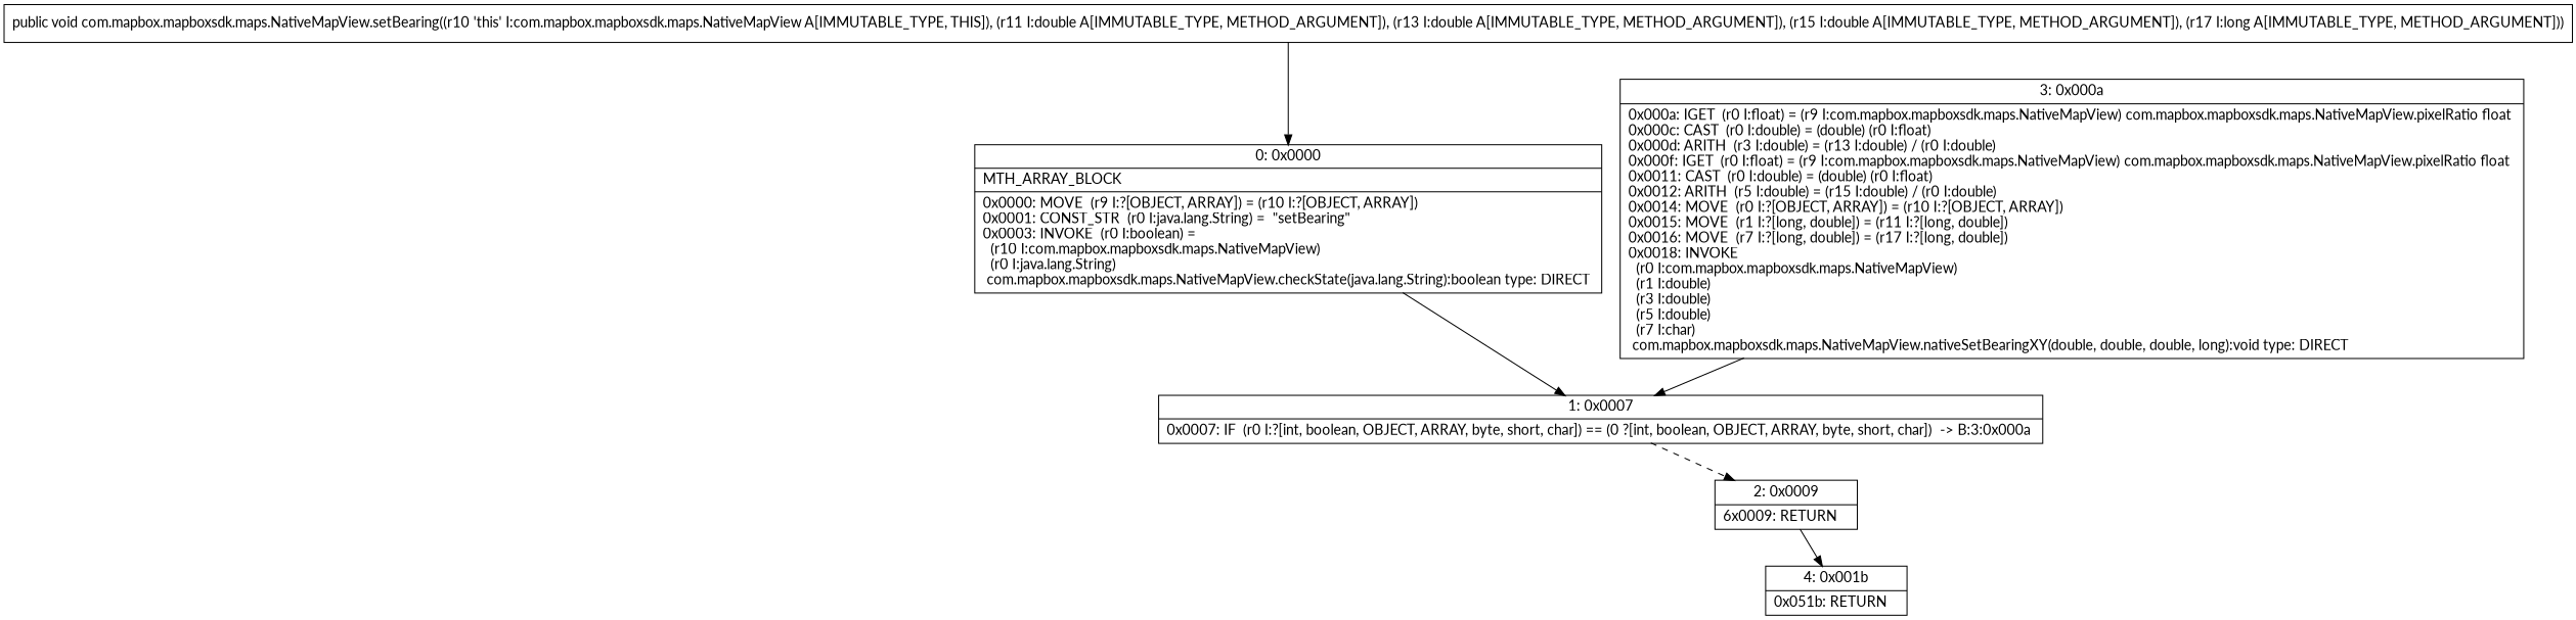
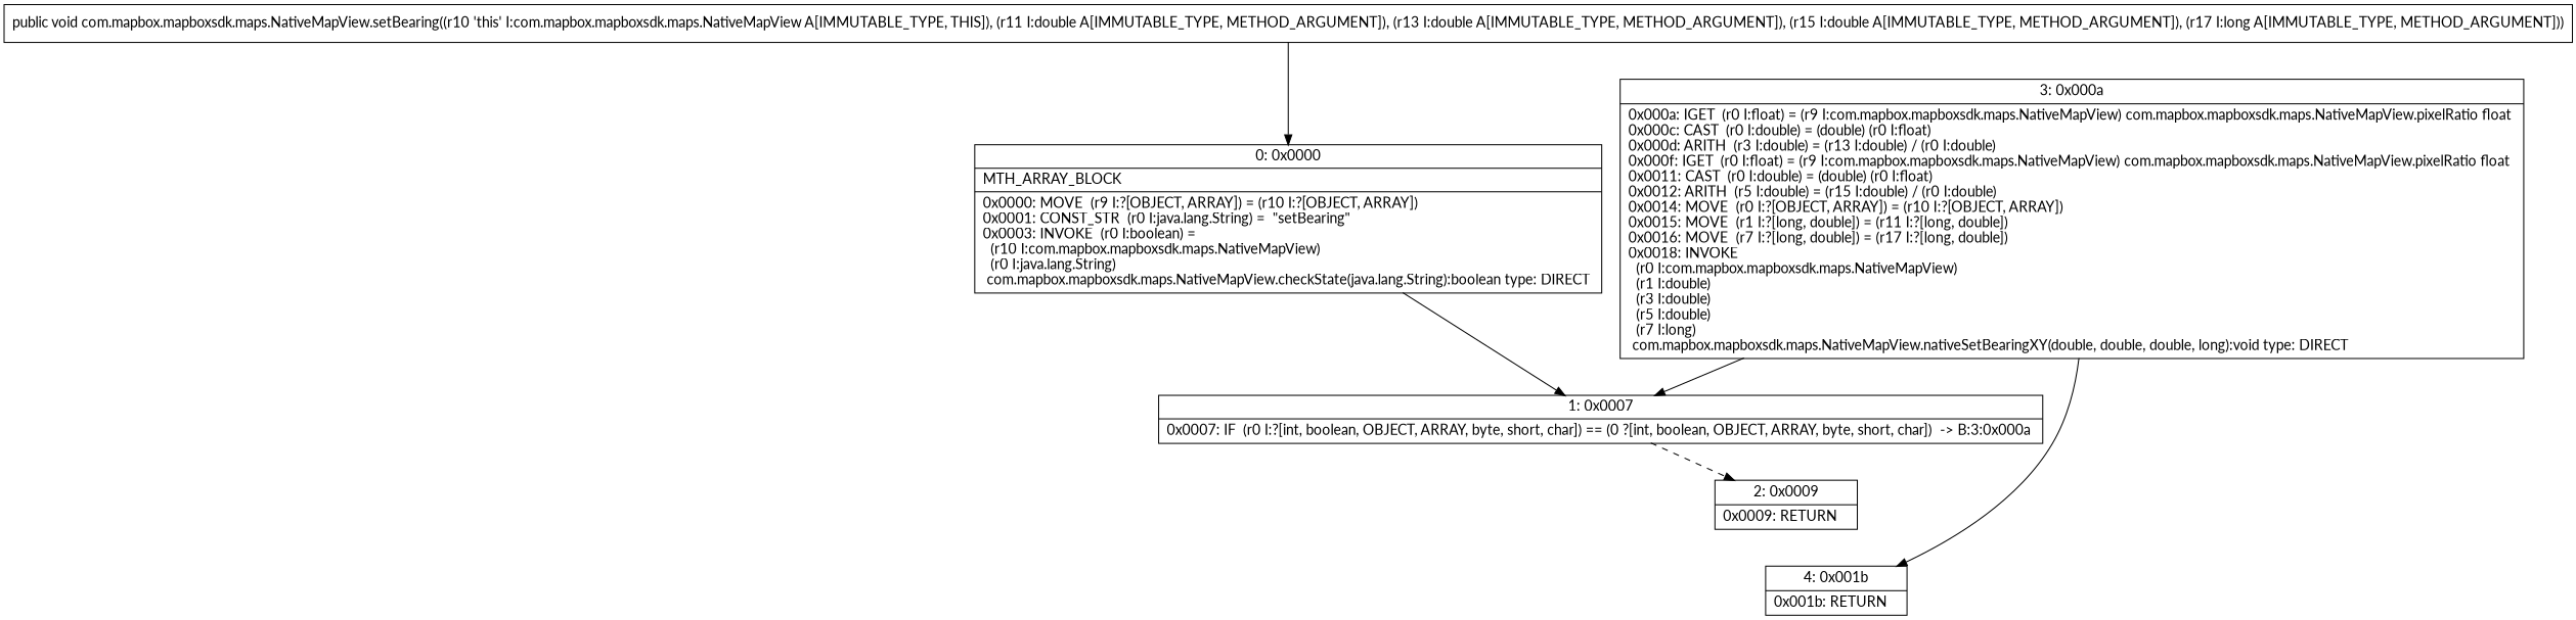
  digraph {
    fontname=Lato
    node [fontname=Lato shape=record]
    edge [fontname=Lato]
    n1 [label="{0\:\ 0x0000|MTH_ARRAY_BLOCK\l|0x0000: MOVE  (r9 I:?[OBJECT, ARRAY]) = (r10 I:?[OBJECT, ARRAY]) \l0x0001: CONST_STR  (r0 I:java.lang.String) =  \"setBearing\" \l0x0003: INVOKE  (r0 I:boolean) = \l  (r10 I:com.mapbox.mapboxsdk.maps.NativeMapView)\l  (r0 I:java.lang.String)\l com.mapbox.mapboxsdk.maps.NativeMapView.checkState(java.lang.String):boolean type: DIRECT \l}"]
    n2 [label="{1\:\ 0x0007|0x0007: IF  (r0 I:?[int, boolean, OBJECT, ARRAY, byte, short, char]) == (0 ?[int, boolean, OBJECT, ARRAY, byte, short, char])  \-\> B:3:0x000a \l}"]
-   n3 [label="{2\:\ 0x0009|6x0009: RETURN   \l}"]
-   n4 [label="{3\:\ 0x000a|0x000a: IGET  (r0 I:float) = (r9 I:com.mapbox.mapboxsdk.maps.NativeMapView) com.mapbox.mapboxsdk.maps.NativeMapView.pixelRatio float \l0x000c: CAST  (r0 I:double) = (double) (r0 I:float) \l0x000d: ARITH  (r3 I:double) = (r13 I:double) \/ (r0 I:double) \l0x000f: IGET  (r0 I:float) = (r9 I:com.mapbox.mapboxsdk.maps.NativeMapView) com.mapbox.mapboxsdk.maps.NativeMapView.pixelRatio float \l0x0011: CAST  (r0 I:double) = (double) (r0 I:float) \l0x0012: ARITH  (r5 I:double) = (r15 I:double) \/ (r0 I:double) \l0x0014: MOVE  (r0 I:?[OBJECT, ARRAY]) = (r10 I:?[OBJECT, ARRAY]) \l0x0015: MOVE  (r1 I:?[long, double]) = (r11 I:?[long, double]) \l0x0016: MOVE  (r7 I:?[long, double]) = (r17 I:?[long, double]) \l0x0018: INVOKE  \l  (r0 I:com.mapbox.mapboxsdk.maps.NativeMapView)\l  (r1 I:double)\l  (r3 I:double)\l  (r5 I:double)\l  (r7 I:char)\l com.mapbox.mapboxsdk.maps.NativeMapView.nativeSetBearingXY(double, double, double, long):void type: DIRECT \l}"]
-   n5 [label="{4\:\ 0x001b|0x051b: RETURN   \l}"]
+   n3 [label="{2\:\ 0x0009|0x0009: RETURN   \l}"]
+   n4 [label="{3\:\ 0x000a|0x000a: IGET  (r0 I:float) = (r9 I:com.mapbox.mapboxsdk.maps.NativeMapView) com.mapbox.mapboxsdk.maps.NativeMapView.pixelRatio float \l0x000c: CAST  (r0 I:double) = (double) (r0 I:float) \l0x000d: ARITH  (r3 I:double) = (r13 I:double) \/ (r0 I:double) \l0x000f: IGET  (r0 I:float) = (r9 I:com.mapbox.mapboxsdk.maps.NativeMapView) com.mapbox.mapboxsdk.maps.NativeMapView.pixelRatio float \l0x0011: CAST  (r0 I:double) = (double) (r0 I:float) \l0x0012: ARITH  (r5 I:double) = (r15 I:double) \/ (r0 I:double) \l0x0014: MOVE  (r0 I:?[OBJECT, ARRAY]) = (r10 I:?[OBJECT, ARRAY]) \l0x0015: MOVE  (r1 I:?[long, double]) = (r11 I:?[long, double]) \l0x0016: MOVE  (r7 I:?[long, double]) = (r17 I:?[long, double]) \l0x0018: INVOKE  \l  (r0 I:com.mapbox.mapboxsdk.maps.NativeMapView)\l  (r1 I:double)\l  (r3 I:double)\l  (r5 I:double)\l  (r7 I:long)\l com.mapbox.mapboxsdk.maps.NativeMapView.nativeSetBearingXY(double, double, double, long):void type: DIRECT \l}"]
+   n5 [label="{4\:\ 0x001b|0x001b: RETURN   \l}"]
    n6 [label="{public void com.mapbox.mapboxsdk.maps.NativeMapView.setBearing((r10 'this' I:com.mapbox.mapboxsdk.maps.NativeMapView A[IMMUTABLE_TYPE, THIS]), (r11 I:double A[IMMUTABLE_TYPE, METHOD_ARGUMENT]), (r13 I:double A[IMMUTABLE_TYPE, METHOD_ARGUMENT]), (r15 I:double A[IMMUTABLE_TYPE, METHOD_ARGUMENT]), (r17 I:long A[IMMUTABLE_TYPE, METHOD_ARGUMENT])) }"]
    n1 -> n2
    n2 -> n3 [style=dashed]
    n4 -> n2
-   n3 -> n5
+   n4 -> n5
    n6 -> n1
  }
